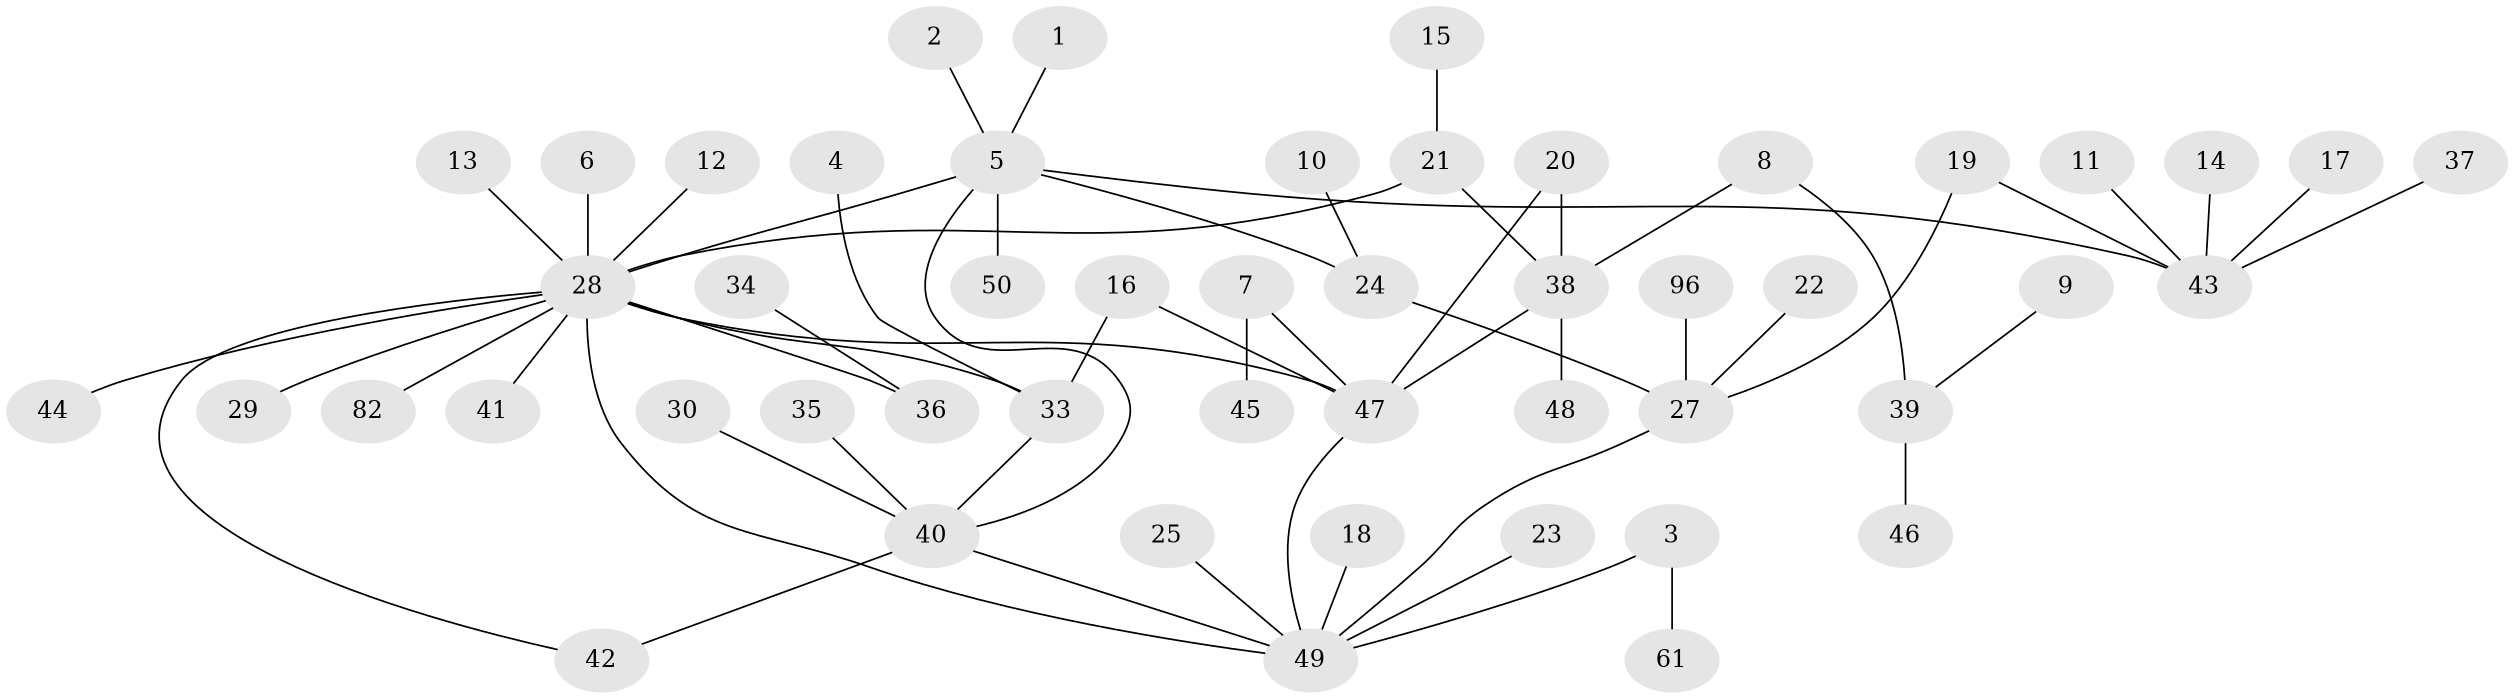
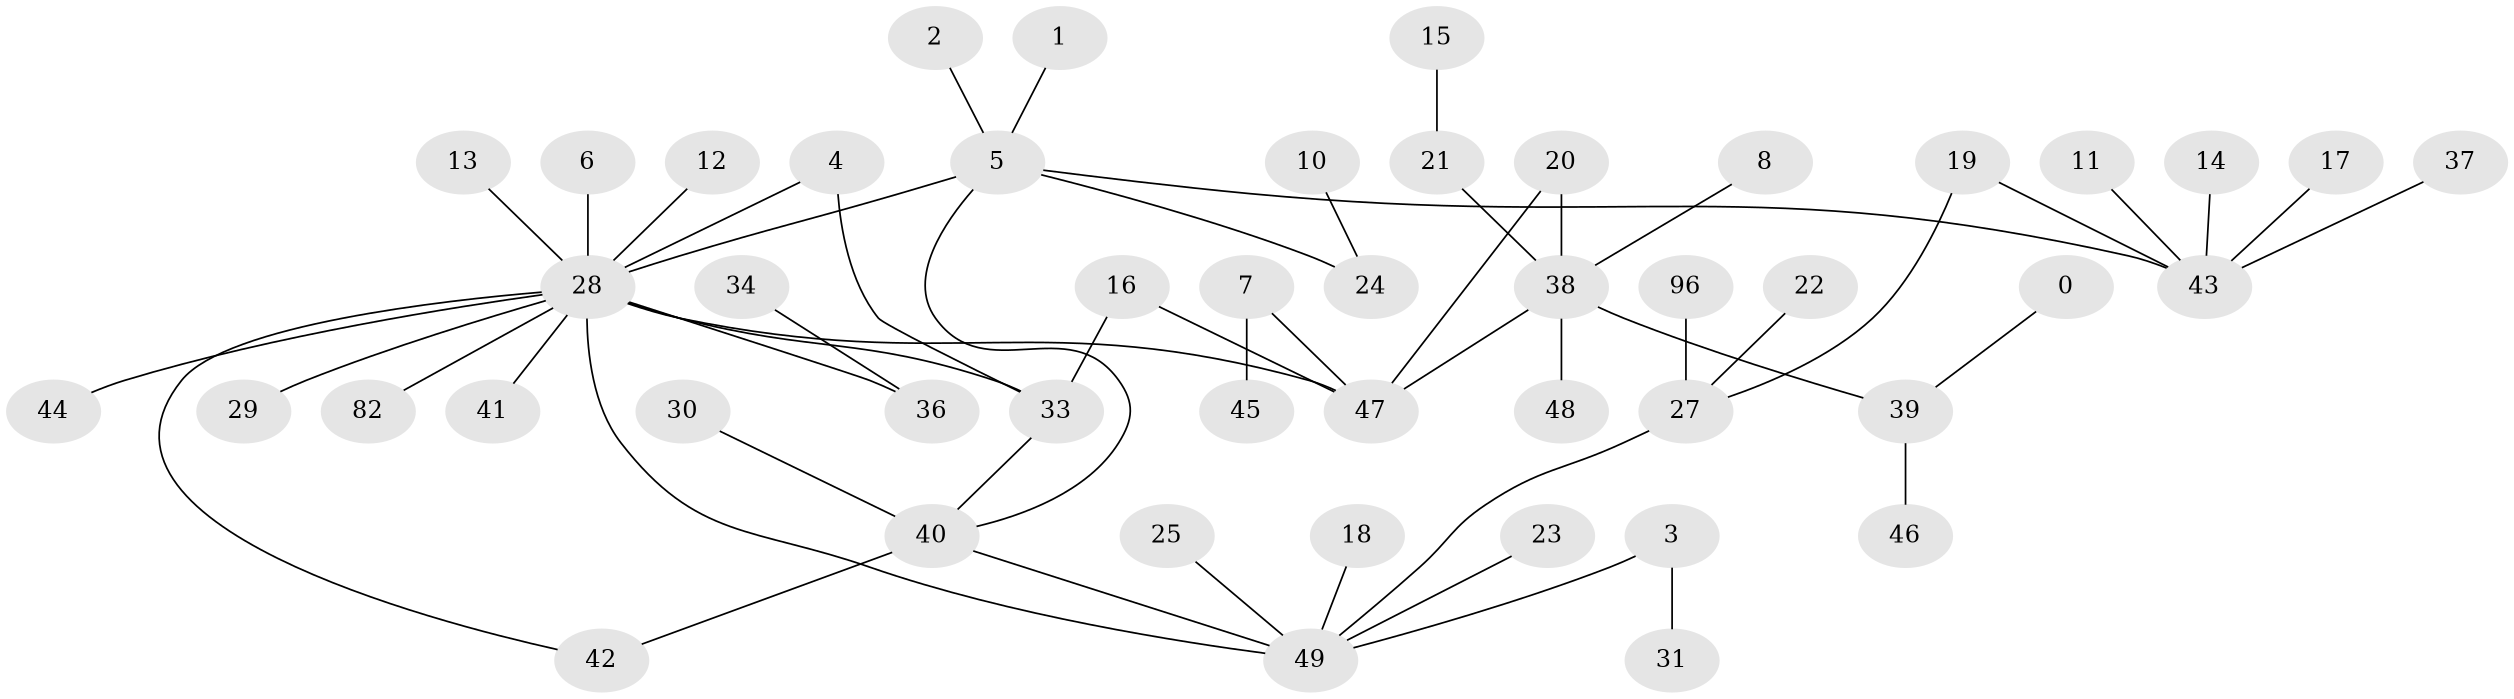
  graph {
    node [color=gray90 style=filled]
    edge [weight=1.0]
    1
    5
    24
    28
    40
    43
-   50
    2
    3
-   31 [label=61]
+   31
    49
    4
    33
    27
    47
    29
    n17 [label=82]
    36
    41
    42
    44
    6
    7
    45
    8
    38
    39
    48
-   9
+   9 [label=0]
    46
    10
    11
    12
    13
    14
    15
    21
    16
    17
    18
    19
    20
    22
    23
    25
    n46 [label=96]
    30
    34
-   35
    37
    1 -- 5
    5 -- 24
    5 -- 28
    5 -- 40
    5 -- 43
-   5 -- 50
-   24 -- 27
    28 -- 49
    28 -- 33
    28 -- 47
    28 -- 29
    28 -- n17
    28 -- 36
    28 -- 41
    28 -- 42
    28 -- 44
    40 -- 49
    40 -- 42
    2 -- 5
    3 -- 31
    3 -- 49
    4 -- 33
    33 -- 40
    27 -- 49
-   47 -- 49
    6 -- 28
    7 -- 47
    7 -- 45
    8 -- 38
    38 -- 47
-   8 -- 39
+   38 -- 39
    38 -- 48
    39 -- 46
    9 -- 39
    10 -- 24
    11 -- 43
    12 -- 28
    13 -- 28
    14 -- 43
    15 -- 21
-   21 -- 28
+   4 -- 28
    21 -- 38
    16 -- 33
    16 -- 47
    17 -- 43
    18 -- 49
    19 -- 43
    19 -- 27
    20 -- 47
    20 -- 38
    22 -- 27
    23 -- 49
    25 -- 49
    n46 -- 27
    30 -- 40
    34 -- 36
-   35 -- 40
    37 -- 43
  }
